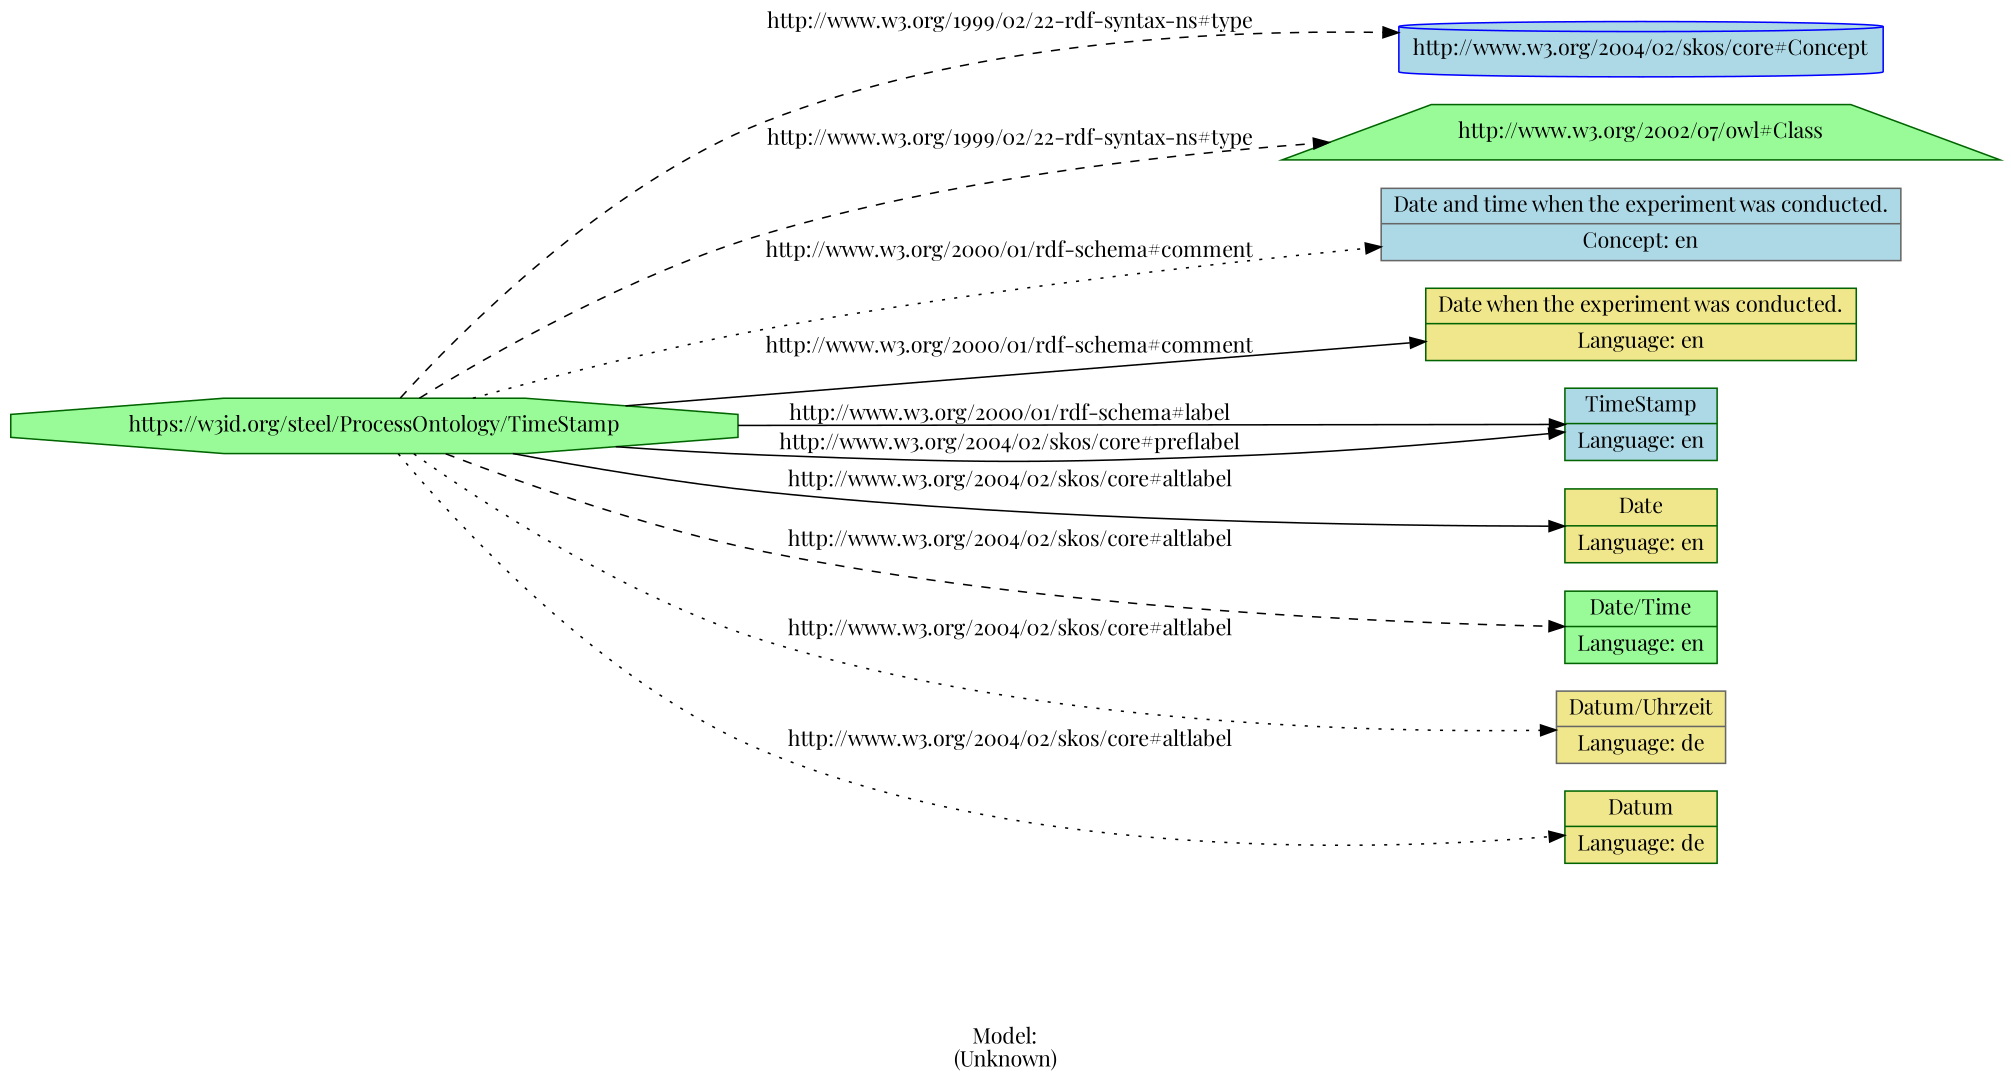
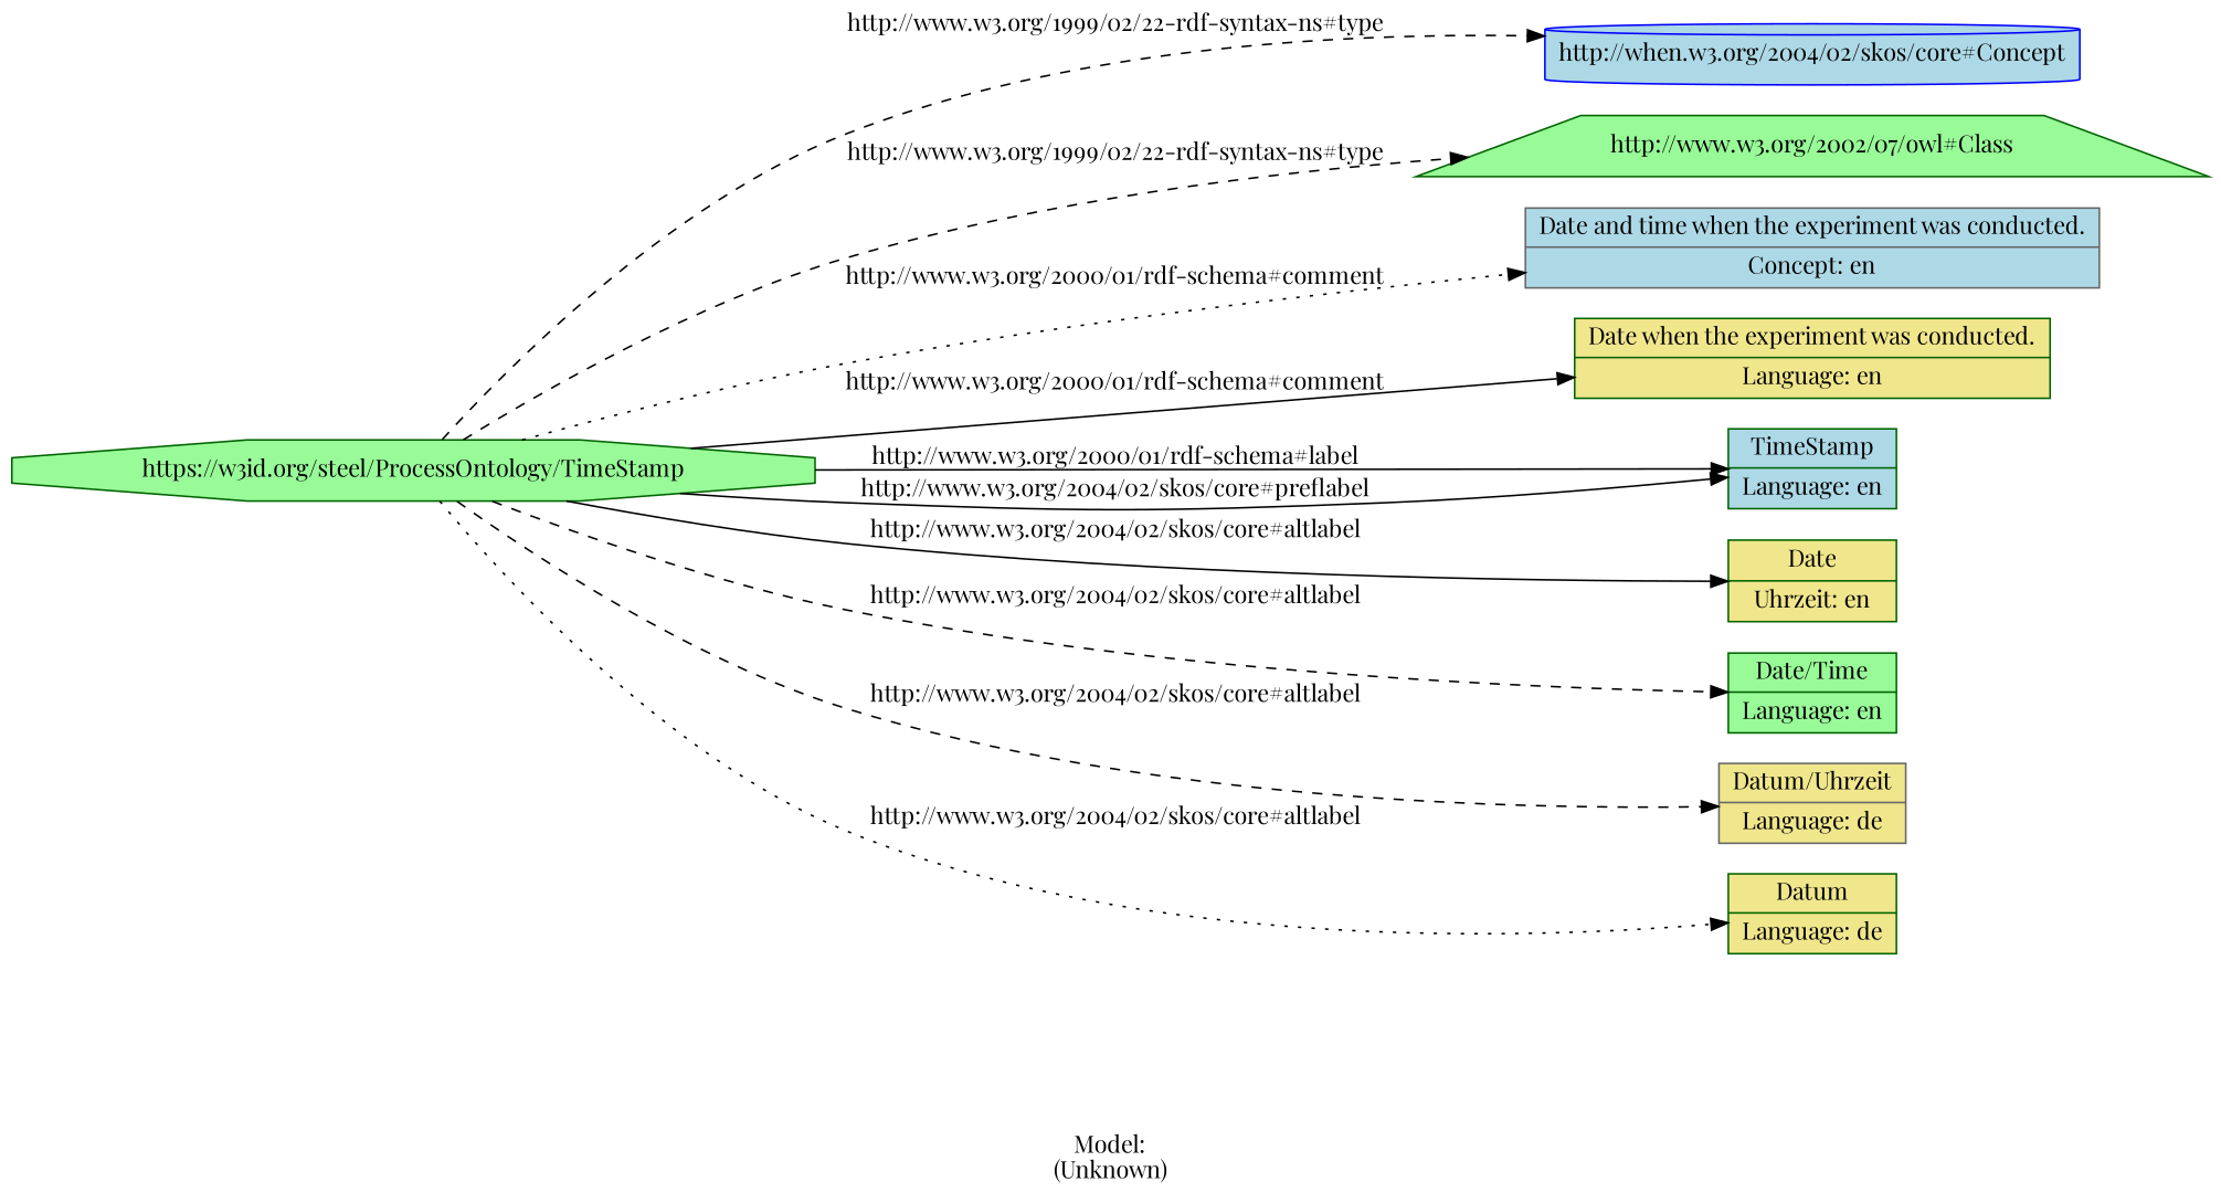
  digraph {
    fontname="Playfair Display"
    label="\n\nModel:\n(Unknown)"
    rankdir=LR
    node [color=darkgreen fillcolor=khaki fontname="Playfair Display" shape=record style=filled]
    edge [fontname="Playfair Display" style=solid]
    n1 [fillcolor=palegreen label="https://w3id.org/steel/ProcessOntology/TimeStamp" shape=octagon]
-   n2 [color=blue fillcolor=lightblue label="http://www.w3.org/2004/02/skos/core#Concept" shape=cylinder]
+   n2 [color=blue fillcolor=lightblue label="http://when.w3.org/2004/02/skos/core#Concept" shape=cylinder]
    n3 [fillcolor=palegreen label="http://www.w3.org/2002/07/owl#Class" shape=trapezium]
    n4 [color=gray40 fillcolor=lightblue label="Date and time when the experiment was conducted.|Concept: en"]
    n5 [label="Date when the experiment was conducted.|Language: en"]
    n6 [fillcolor=lightblue label="TimeStamp|Language: en"]
-   n7 [label="Date|Language: en"]
+   n7 [label="Date|Uhrzeit: en"]
    n8 [fillcolor=palegreen label="Date/Time|Language: en"]
    n9 [color=gray40 label="Datum/Uhrzeit|Language: de"]
    n10 [label="Datum|Language: de"]
    n1 -> n2 [label="http://www.w3.org/1999/02/22-rdf-syntax-ns#type" style=dashed]
    n1 -> n3 [label="http://www.w3.org/1999/02/22-rdf-syntax-ns#type" style=dashed]
    n1 -> n4 [label="http://www.w3.org/2000/01/rdf-schema#comment" style=dotted]
    n1 -> n5 [label="http://www.w3.org/2000/01/rdf-schema#comment"]
    n1 -> n6 [label="http://www.w3.org/2000/01/rdf-schema#label"]
    n1 -> n6 [label="http://www.w3.org/2004/02/skos/core#preflabel"]
    n1 -> n7 [label="http://www.w3.org/2004/02/skos/core#altlabel"]
    n1 -> n8 [label="http://www.w3.org/2004/02/skos/core#altlabel" style=dashed]
-   n1 -> n9 [label="http://www.w3.org/2004/02/skos/core#altlabel" style=dotted]
+   n1 -> n9 [label="http://www.w3.org/2004/02/skos/core#altlabel" style=dashed]
    n1 -> n10 [label="http://www.w3.org/2004/02/skos/core#altlabel" style=dotted]
  }
